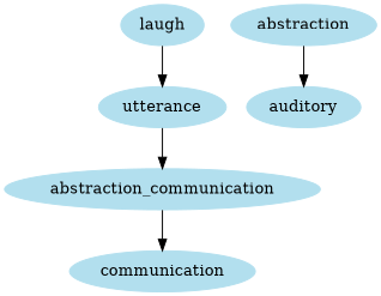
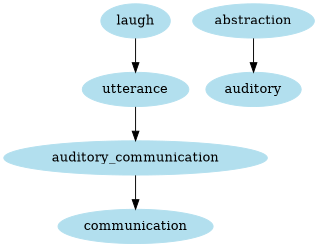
  digraph {
    node [color=lightblue2 style=filled]
    laugh
    utterance
-   auditory_communication [label=abstraction_communication]
+   auditory_communication
    communication
    n5 [label=auditory]
    abstraction
    laugh -> utterance
    utterance -> auditory_communication
    auditory_communication -> communication
    abstraction -> n5
  }
